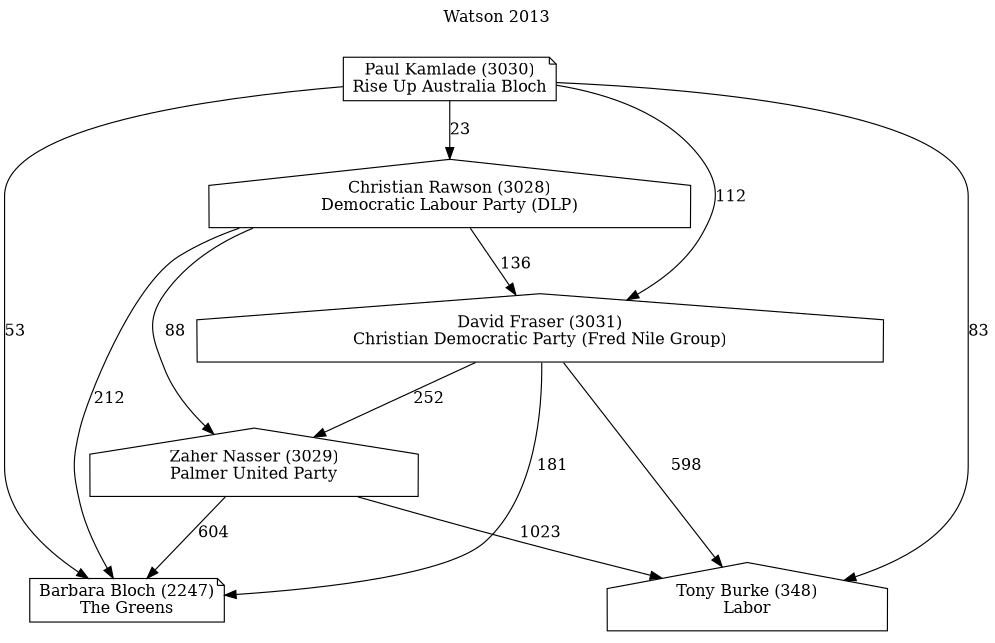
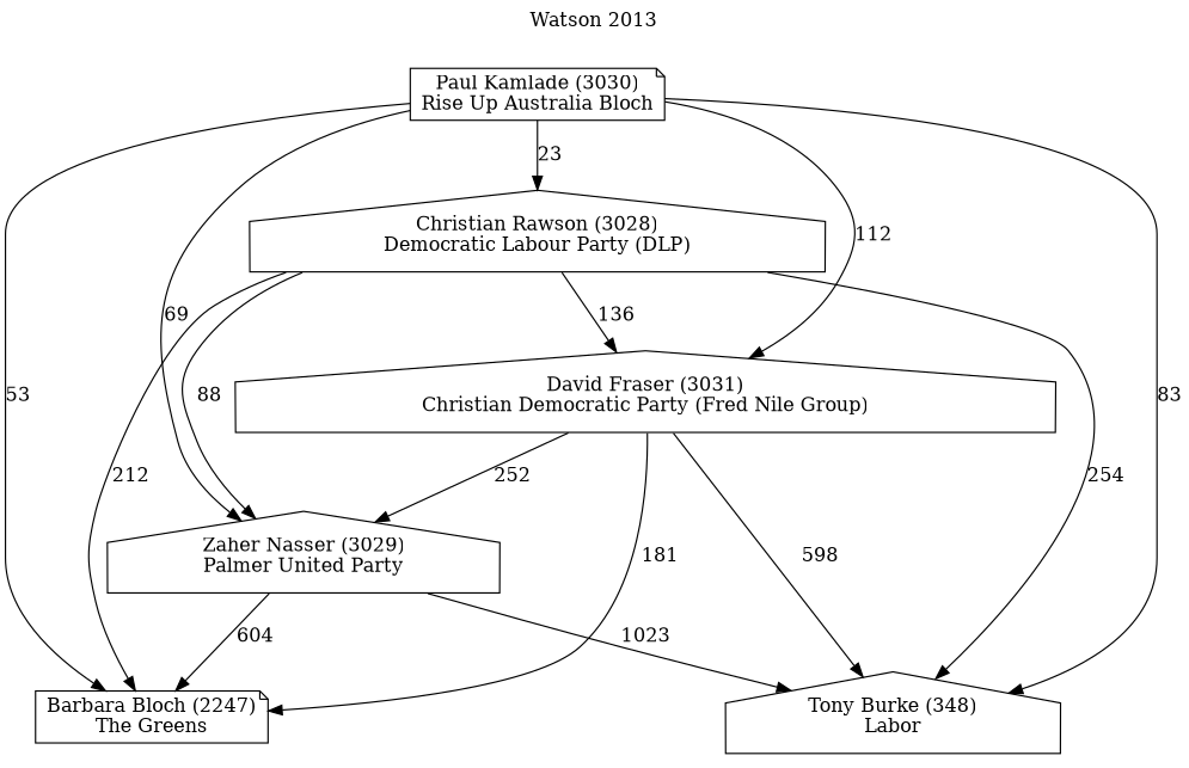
  digraph {
    label="Watson 2013"
    labelloc=t
    mclimit=10
    node [shape=house]
    n1 [label="Barbara Bloch (2247)\nThe Greens" shape=note]
    n2 [label="Tony Burke (348)\nLabor"]
    n3 [label="David Fraser (3031)\nChristian Democratic Party (Fred Nile Group)"]
    n4 [label="Zaher Nasser (3029)\nPalmer United Party"]
    n5 [label="Paul Kamlade (3030)\nRise Up Australia Bloch" shape=note]
    n6 [label="Christian Rawson (3028)\nDemocratic Labour Party (DLP)"]
    n3 -> n1 [label=181]
    n3 -> n2 [label=598]
    n3 -> n4 [label=252]
    n4 -> n1 [label=604]
    n4 -> n2 [label=1023]
    n5 -> n1 [label=53]
    n5 -> n2 [label=83]
    n5 -> n3 [label=112]
+   n5 -> n4 [label=69]
    n5 -> n6 [label=23]
    n6 -> n1 [label=212]
+   n6 -> n2 [label=254]
    n6 -> n3 [label=136]
    n6 -> n4 [label=88]
  }
